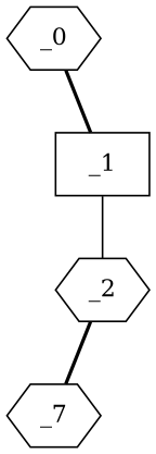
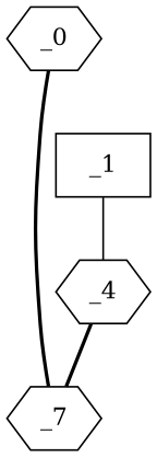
  graph {
    node [shape=hexagon]
    edge [style=bold]
    _0 [x=0.977855 y=0.408812]
    n2 [label=_7 x=1.44275 y=1.98216]
    _1 [shape=box x=2.39379 y=2.9713]
-   _2 [x=2.07184 y=0.407134]
-   _0 -- _1
+   _2 [x=2.07184 y=0.407134 label=_4]
+   _0 -- n2
    _1 -- _2 [style=solid]
    _2 -- n2
  }
